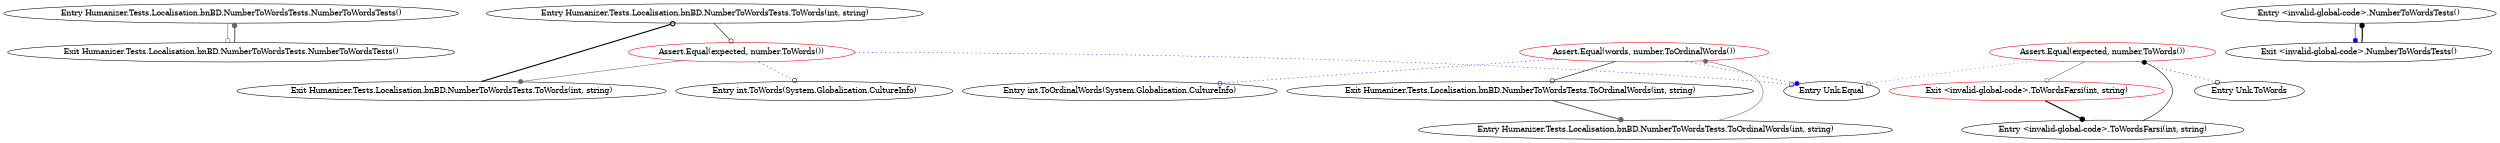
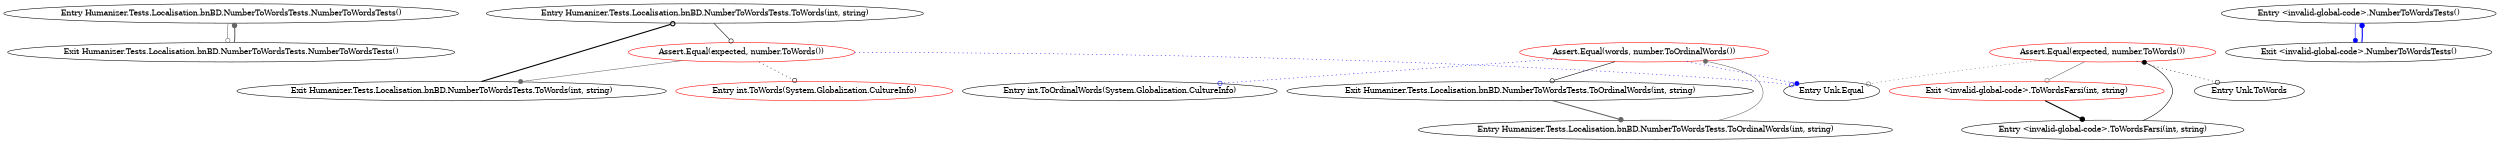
  digraph {
    node [cluster="Humanizer.Tests.Localisation.bnBD.NumberToWordsTests.ToWords(int, string)"]
    edge [arrowhead=odot color=gray40 style=solid]
    n1 [cluster="Humanizer.Tests.Localisation.bnBD.NumberToWordsTests.NumberToWordsTests()" label="Entry Humanizer.Tests.Localisation.bnBD.NumberToWordsTests.NumberToWordsTests()" span="7-7"]
    n2 [cluster="Humanizer.Tests.Localisation.bnBD.NumberToWordsTests.NumberToWordsTests()" label="Exit Humanizer.Tests.Localisation.bnBD.NumberToWordsTests.NumberToWordsTests()" span="7-7"]
    n3 [label="Entry Humanizer.Tests.Localisation.bnBD.NumberToWordsTests.ToWords(int, string)" span="40-40"]
    n4 [color=red community=0 label="Assert.Equal(expected, number.ToWords())" span="42-42"]
    n5 [label="Exit Humanizer.Tests.Localisation.bnBD.NumberToWordsTests.ToWords(int, string)" span="40-40"]
-   n6 [cluster="int.ToWords(System.Globalization.CultureInfo)" label="Entry int.ToWords(System.Globalization.CultureInfo)" span="16-16"]
+   n6 [cluster="int.ToWords(System.Globalization.CultureInfo)" label="Entry int.ToWords(System.Globalization.CultureInfo)" span="16-16" color=red]
    n7 [cluster="Unk.Equal" label="Entry Unk.Equal"]
    n8 [cluster="Humanizer.Tests.Localisation.bnBD.NumberToWordsTests.ToOrdinalWords(int, string)" label="Entry Humanizer.Tests.Localisation.bnBD.NumberToWordsTests.ToOrdinalWords(int, string)" span="82-82"]
    n9 [cluster="Humanizer.Tests.Localisation.bnBD.NumberToWordsTests.ToOrdinalWords(int, string)" color=red community=0 label="Assert.Equal(words, number.ToOrdinalWords())" span="84-84"]
    n10 [cluster="Humanizer.Tests.Localisation.bnBD.NumberToWordsTests.ToOrdinalWords(int, string)" label="Exit Humanizer.Tests.Localisation.bnBD.NumberToWordsTests.ToOrdinalWords(int, string)" span="82-82"]
    n11 [cluster="int.ToOrdinalWords(System.Globalization.CultureInfo)" label="Entry int.ToOrdinalWords(System.Globalization.CultureInfo)" span="52-52"]
    n12 [cluster="<invalid-global-code>.NumberToWordsTests()" label="Entry <invalid-global-code>.NumberToWordsTests()" span="88-88"]
    n13 [cluster="<invalid-global-code>.NumberToWordsTests()" label="Exit <invalid-global-code>.NumberToWordsTests()" span="88-88"]
    n14 [cluster="<invalid-global-code>.ToWordsFarsi(int, string)" label="Entry <invalid-global-code>.ToWordsFarsi(int, string)" span="118-118"]
    n15 [cluster="<invalid-global-code>.ToWordsFarsi(int, string)" color=red community=0 label="Assert.Equal(expected, number.ToWords())" span="120-120"]
    n16 [cluster="<invalid-global-code>.ToWordsFarsi(int, string)" color=red label="Exit <invalid-global-code>.ToWordsFarsi(int, string)" span="118-118"]
    n17 [cluster="Unk.ToWords" label="Entry Unk.ToWords"]
    n1 -> n2
    n2 -> n1 [arrowhead=dot style=bold]
    n3 -> n4 [color=black]
    n4 -> n5 [arrowhead=dot]
    n4 -> n6 [color=black style=dotted]
    n4 -> n7 [color=blue style=dotted]
    n5 -> n3 [color=black style=bold]
    n8 -> n9 [arrowhead=dot]
    n9 -> n7 [arrowhead=dot color=blue style=dotted]
    n9 -> n10 [color=black]
    n9 -> n11 [color=blue style=dotted]
    n10 -> n8 [arrowhead=dot style=bold]
    n12 -> n13 [arrowhead=dot color=blue]
-   n13 -> n12 [arrowhead=dot color=black style=bold]
+   n13 -> n12 [arrowhead=dot color=blue style=bold]
    n14 -> n15 [arrowhead=dot color=black]
    n15 -> n7 [style=dotted]
    n15 -> n16
    n15 -> n17 [color=black style=dotted]
    n16 -> n14 [arrowhead=dot color=black style=bold]
  }
